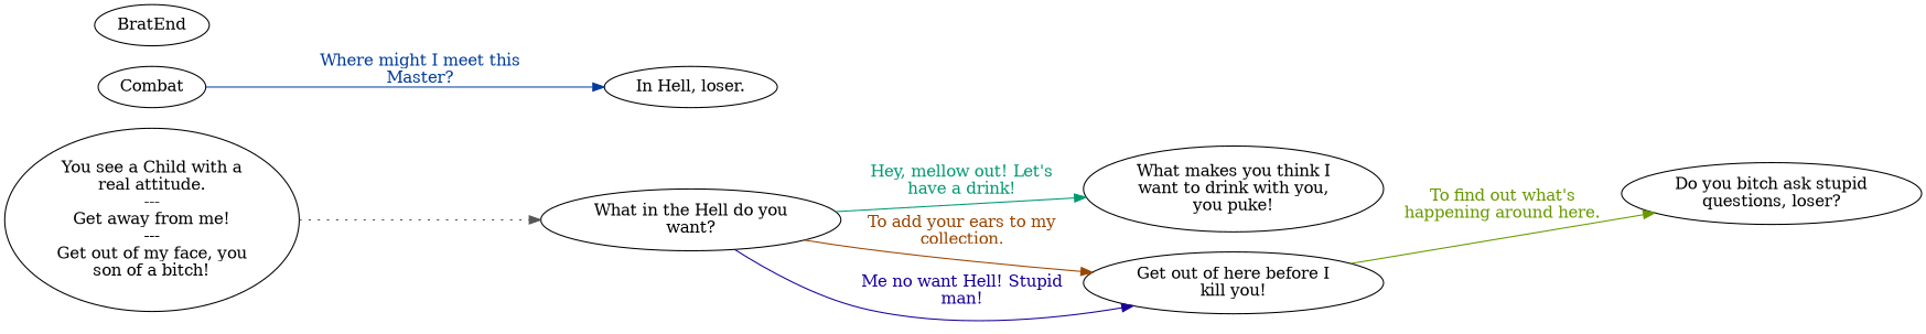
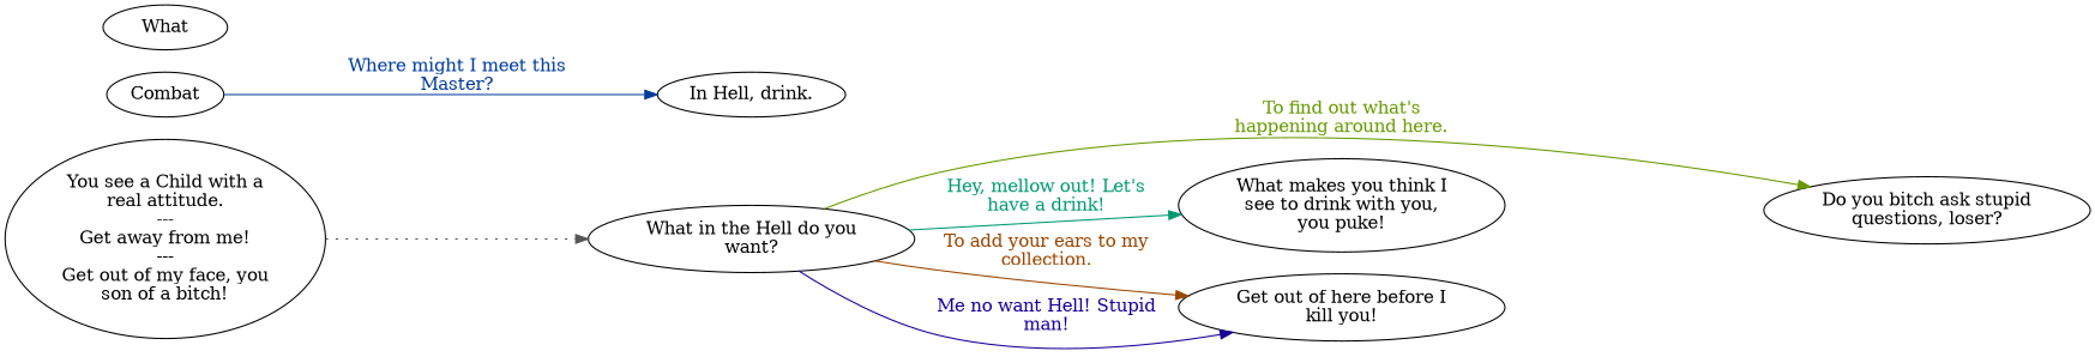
  digraph {
    rankdir=LR
    node [color="#000000" fillcolor="#FFFFFF" style=filled]
    n1 [label="You see a Child with a\nreal attitude.\n---\nGet away from me!\n---\nGet out of my face, you\nson of a bitch!"]
    n2 [label="What in the Hell do you\nwant?"]
    n3 [label="Do you bitch ask stupid\nquestions, loser?"]
-   n4 [label="What makes you think I\nwant to drink with you,\nyou puke!"]
+   n4 [label="What makes you think I\nsee to drink with you,\nyou puke!"]
    n5 [label="Get out of here before I\nkill you!"]
-   n6 [label="In Hell, loser."]
+   n6 [label="In Hell, drink."]
    Combat
-   BratEnd
+   BratEnd [label=What]
    n1 -> n2 [color="#555555" style=dotted]
-   n5 -> n3 [color="#679900" fontcolor="#679900" label="To find out what's\nhappening around here."]
+   n2 -> n3 [color="#679900" fontcolor="#679900" label="To find out what's\nhappening around here."]
    n2 -> n4 [color="#009971" fontcolor="#009971" label="Hey, mellow out! Let's\nhave a drink!"]
    n2 -> n5 [color="#994500" fontcolor="#994500" label="To add your ears to my\ncollection."]
    n2 -> n5 [color="#180099" fontcolor="#180099" label="Me no want Hell! Stupid\nman!"]
    Combat -> n6 [color="#003B99" fontcolor="#003B99" label="Where might I meet this\nMaster?"]
  }
